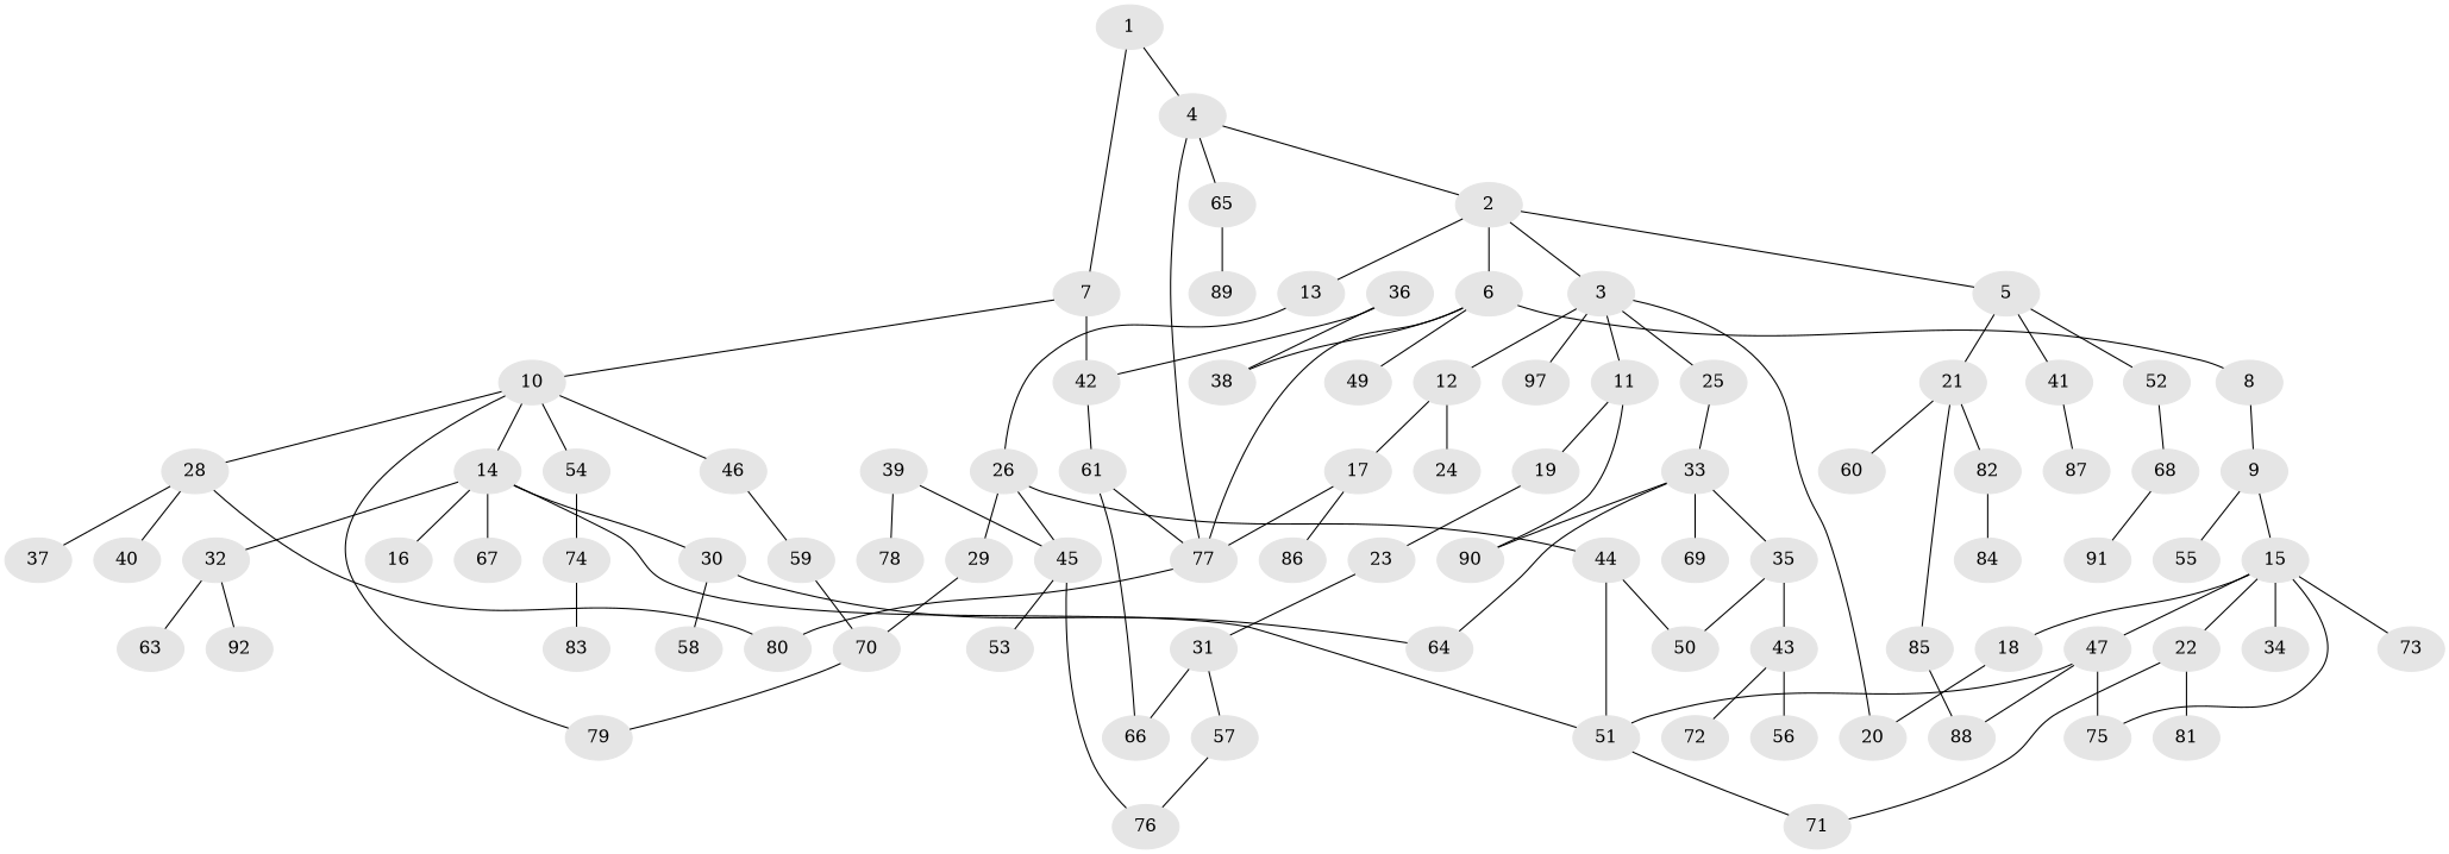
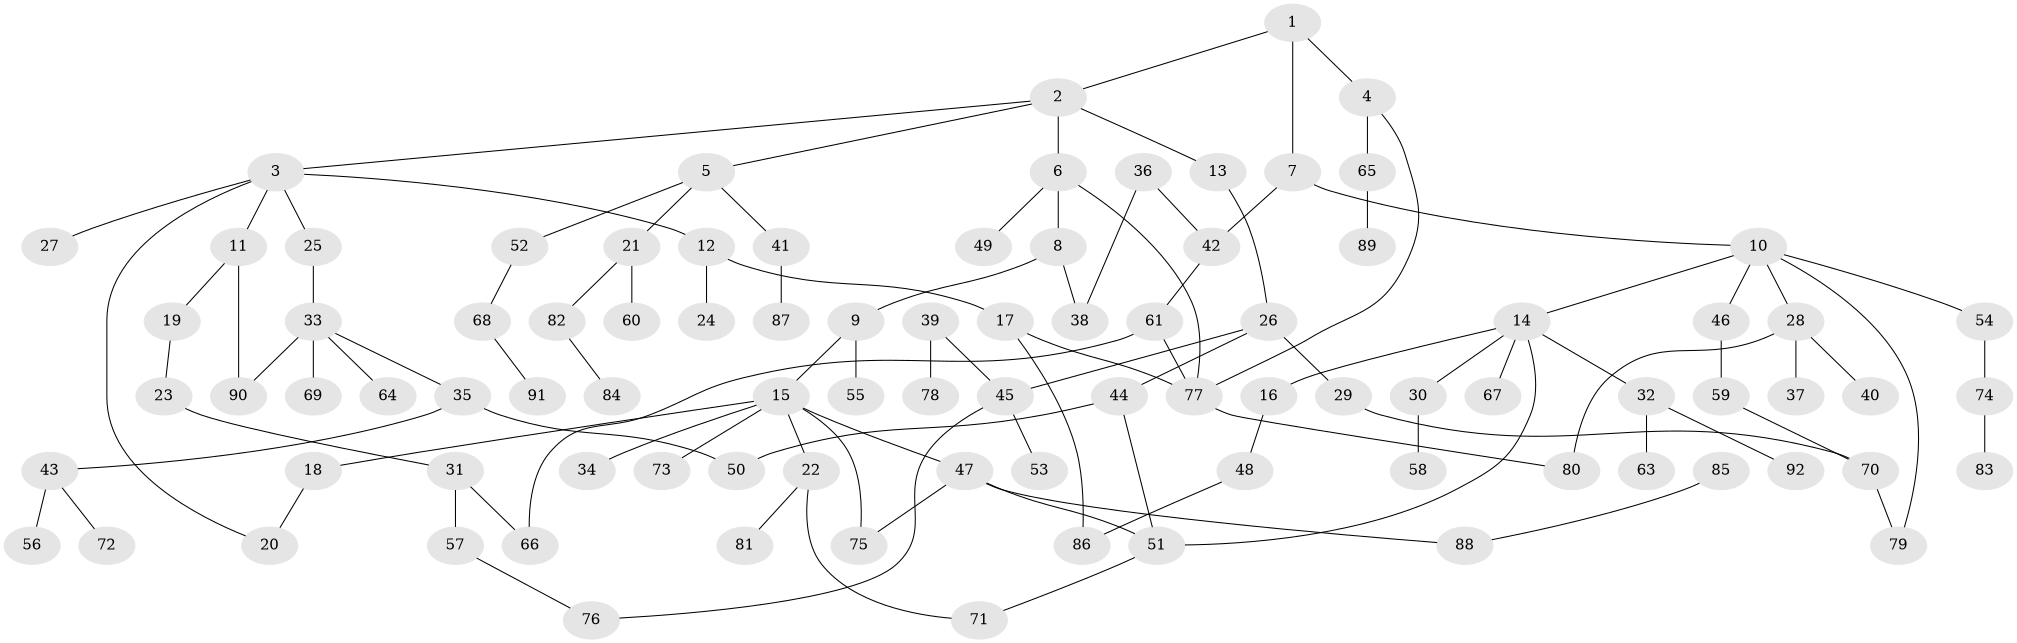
  graph {
    node [color=gray90 style=filled]
    1
    2
    4
    7
    3
    5
    6
    13
    65
    77
    10
    42
    11
    12
    20
    25
-   27 [label=97]
+   27
    21
    41
    52
    8
    49
    26
    19
    90
    17
    24
    33
    89
    80
    60
    82
    85
    87
    68
    9
    38
    14
    28
    46
    54
    79
    61
    15
    55
    18
    22
    34
    47
    73
    75
    16
    30
    32
    51
    67
    37
    40
    59
    74
    23
    36
    86
    29
    44
    45
+   48
    58
    64
    63
    92
    71
    81
    88
    31
    84
    57
    66
    35
    69
    70
    50
    53
    76
    39
    78
    43
    56
    72
    91
    83
-   4 -- 2
+   1 -- 2
    1 -- 4
    1 -- 7
    2 -- 3
    2 -- 5
    2 -- 6
    2 -- 13
    4 -- 65
    4 -- 77
    7 -- 10
    7 -- 42
    3 -- 11
    3 -- 12
    3 -- 20
    3 -- 25
    3 -- 27
    5 -- 21
    5 -- 41
    5 -- 52
    6 -- 77
    6 -- 8
    6 -- 49
    13 -- 26
    65 -- 89
    77 -- 80
    10 -- 14
    10 -- 28
    10 -- 46
    10 -- 54
    10 -- 79
    42 -- 61
    11 -- 19
    11 -- 90
    12 -- 17
    12 -- 24
    25 -- 33
    21 -- 60
    21 -- 82
-   21 -- 85
    41 -- 87
    52 -- 68
    8 -- 9
-   6 -- 38
+   8 -- 38
    26 -- 29
    26 -- 44
    26 -- 45
    19 -- 23
    17 -- 77
    17 -- 86
    33 -- 90
    33 -- 64
    33 -- 35
    33 -- 69
    82 -- 84
    85 -- 88
    68 -- 91
    9 -- 15
    9 -- 55
    14 -- 16
    14 -- 30
    14 -- 32
    14 -- 51
    14 -- 67
    28 -- 80
    28 -- 37
    28 -- 40
    46 -- 59
    54 -- 74
    61 -- 77
    61 -- 66
    15 -- 18
    15 -- 22
    15 -- 34
    15 -- 47
    15 -- 73
    15 -- 75
    18 -- 20
    22 -- 71
    22 -- 81
    47 -- 75
    47 -- 51
    47 -- 88
+   16 -- 48
    30 -- 58
-   30 -- 64
    32 -- 63
    32 -- 92
    51 -- 71
    59 -- 70
    74 -- 83
    23 -- 31
    36 -- 42
    36 -- 38
    29 -- 70
    44 -- 51
    44 -- 50
    45 -- 53
    45 -- 76
+   48 -- 86
    31 -- 57
    31 -- 66
    57 -- 76
    35 -- 50
    35 -- 43
    70 -- 79
    39 -- 45
    39 -- 78
    43 -- 56
    43 -- 72
  }
